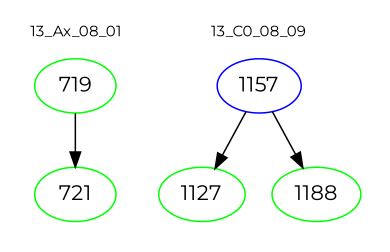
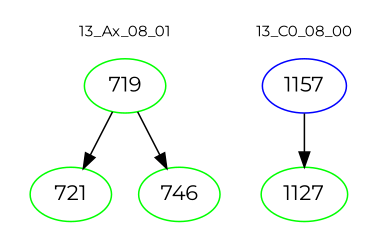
  digraph {
    fontname=Montserrat
    node [color=green fontname=Montserrat]
    edge [color=black fontname=Montserrat]
    n1 [label=719]
    n2 [label=721]
+   n3 [label=746]
    n4 [color=blue label=1157]
    n5 [label=1127]
-   n6 [label=1188]
    subgraph cluster_1 {
      color=white
      fontsize=10
      label="13_Ax_08_01"
      n1
      n2
+     n3
    }
    subgraph cluster_2 {
      color=white
      fontsize=10
-     label="13_C0_08_09"
+     label="13_C0_08_00"
      n4
      n5
-     n6
    }
    n1 -> n2
+   n1 -> n3
    n4 -> n5
-   n4 -> n6
  }
